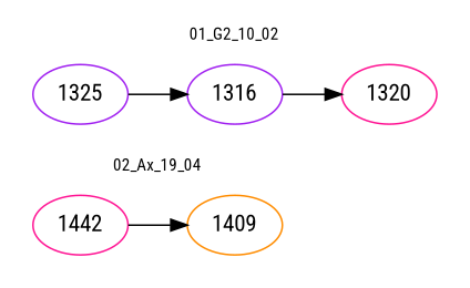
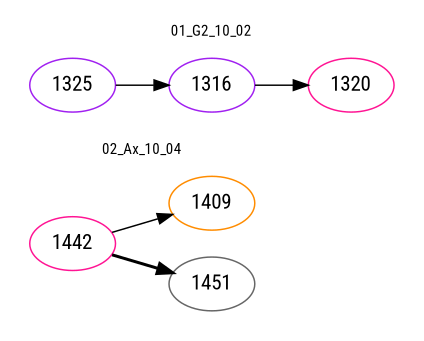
  digraph {
    fontname="Roboto Condensed"
    rankdir=LR
    node [color=deeppink fontname="Roboto Condensed"]
    edge [color=black fontname="Roboto Condensed" style=solid]
    n1 [label=1442]
+   n2 [color=gray40 label=1451]
    n3 [color=darkorange label=1409]
    n4 [color=purple label=1316]
    n5 [label=1320]
    n6 [color=purple label=1325]
    subgraph cluster_1 {
      color=white
      fontsize=10
-     label="02_Ax_19_04"
+     label="02_Ax_10_04"
      n1
+     n2
      n3
    }
    subgraph cluster_2 {
      color=white
      fontsize=10
      label="01_G2_10_02"
      n4
      n5
      n6
    }
+   n1 -> n2 [style=bold]
    n1 -> n3
    n4 -> n5
    n6 -> n4
  }
